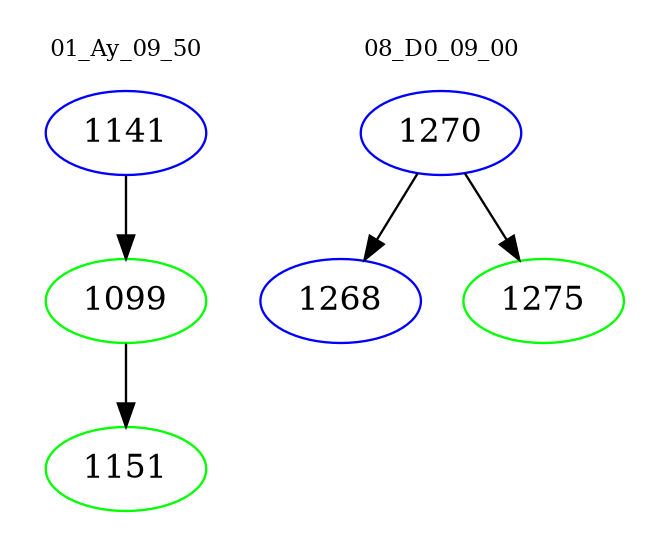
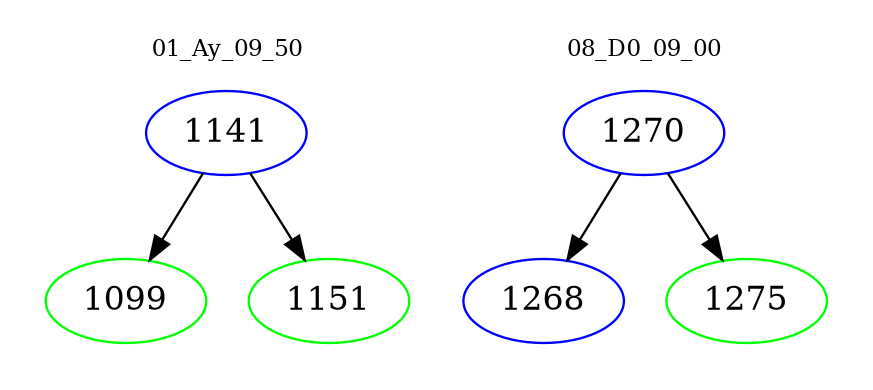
  digraph {
    node [color=blue]
    edge [color=black]
    n1 [label=1141]
    n2 [color=green label=1099]
    n3 [color=green label=1151]
    n4 [label=1270]
    n5 [label=1268]
    n6 [color=green label=1275]
    subgraph cluster_1 {
      color=white
      fontsize=10
      label="01_Ay_09_50"
      n1
      n2
      n3
    }
    subgraph cluster_2 {
      color=white
      fontsize=10
      label="08_D0_09_00"
      n4
      n5
      n6
    }
    n1 -> n2
-   n2 -> n3
+   n1 -> n3
    n4 -> n5
    n4 -> n6
  }
